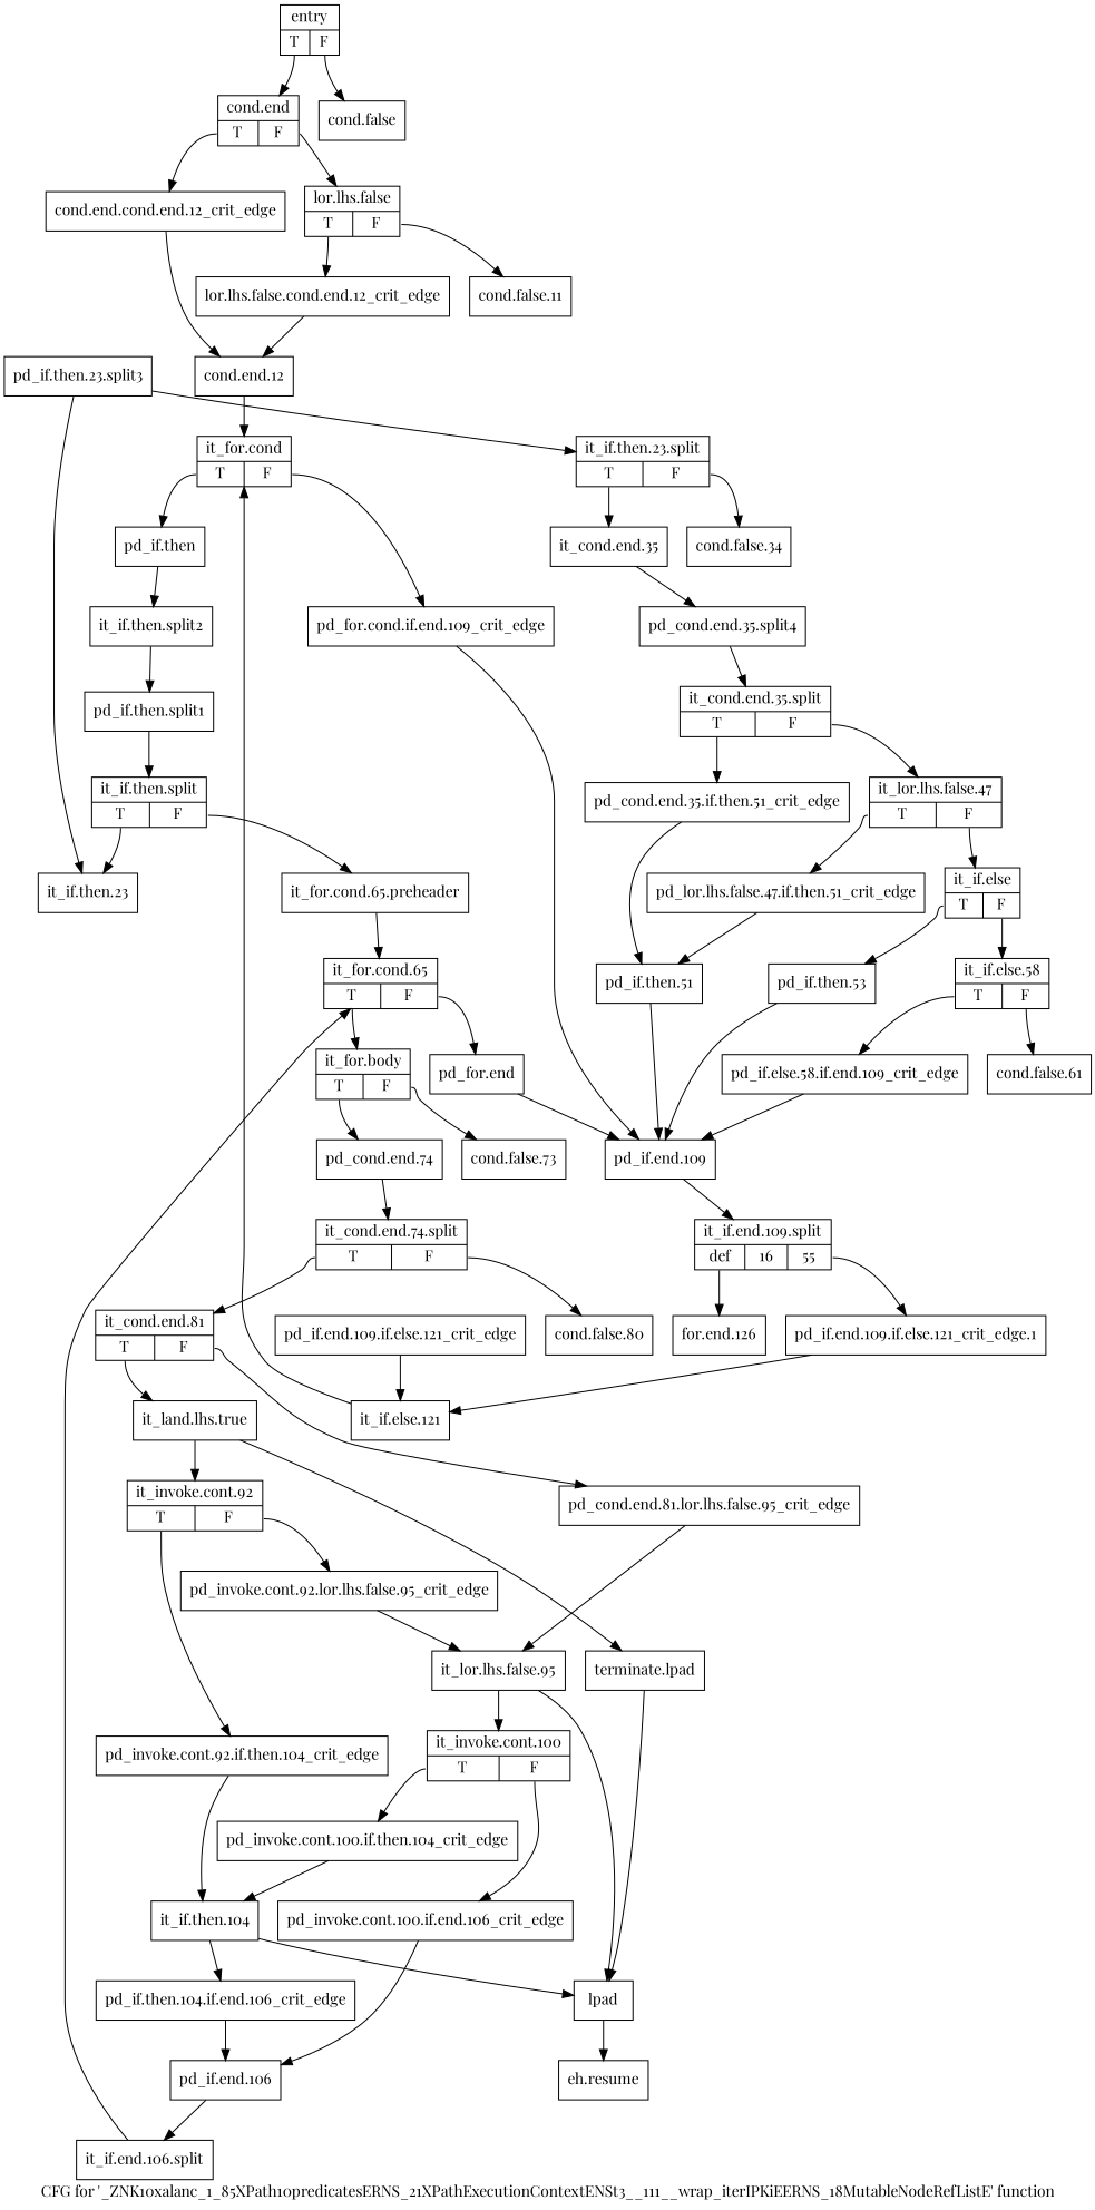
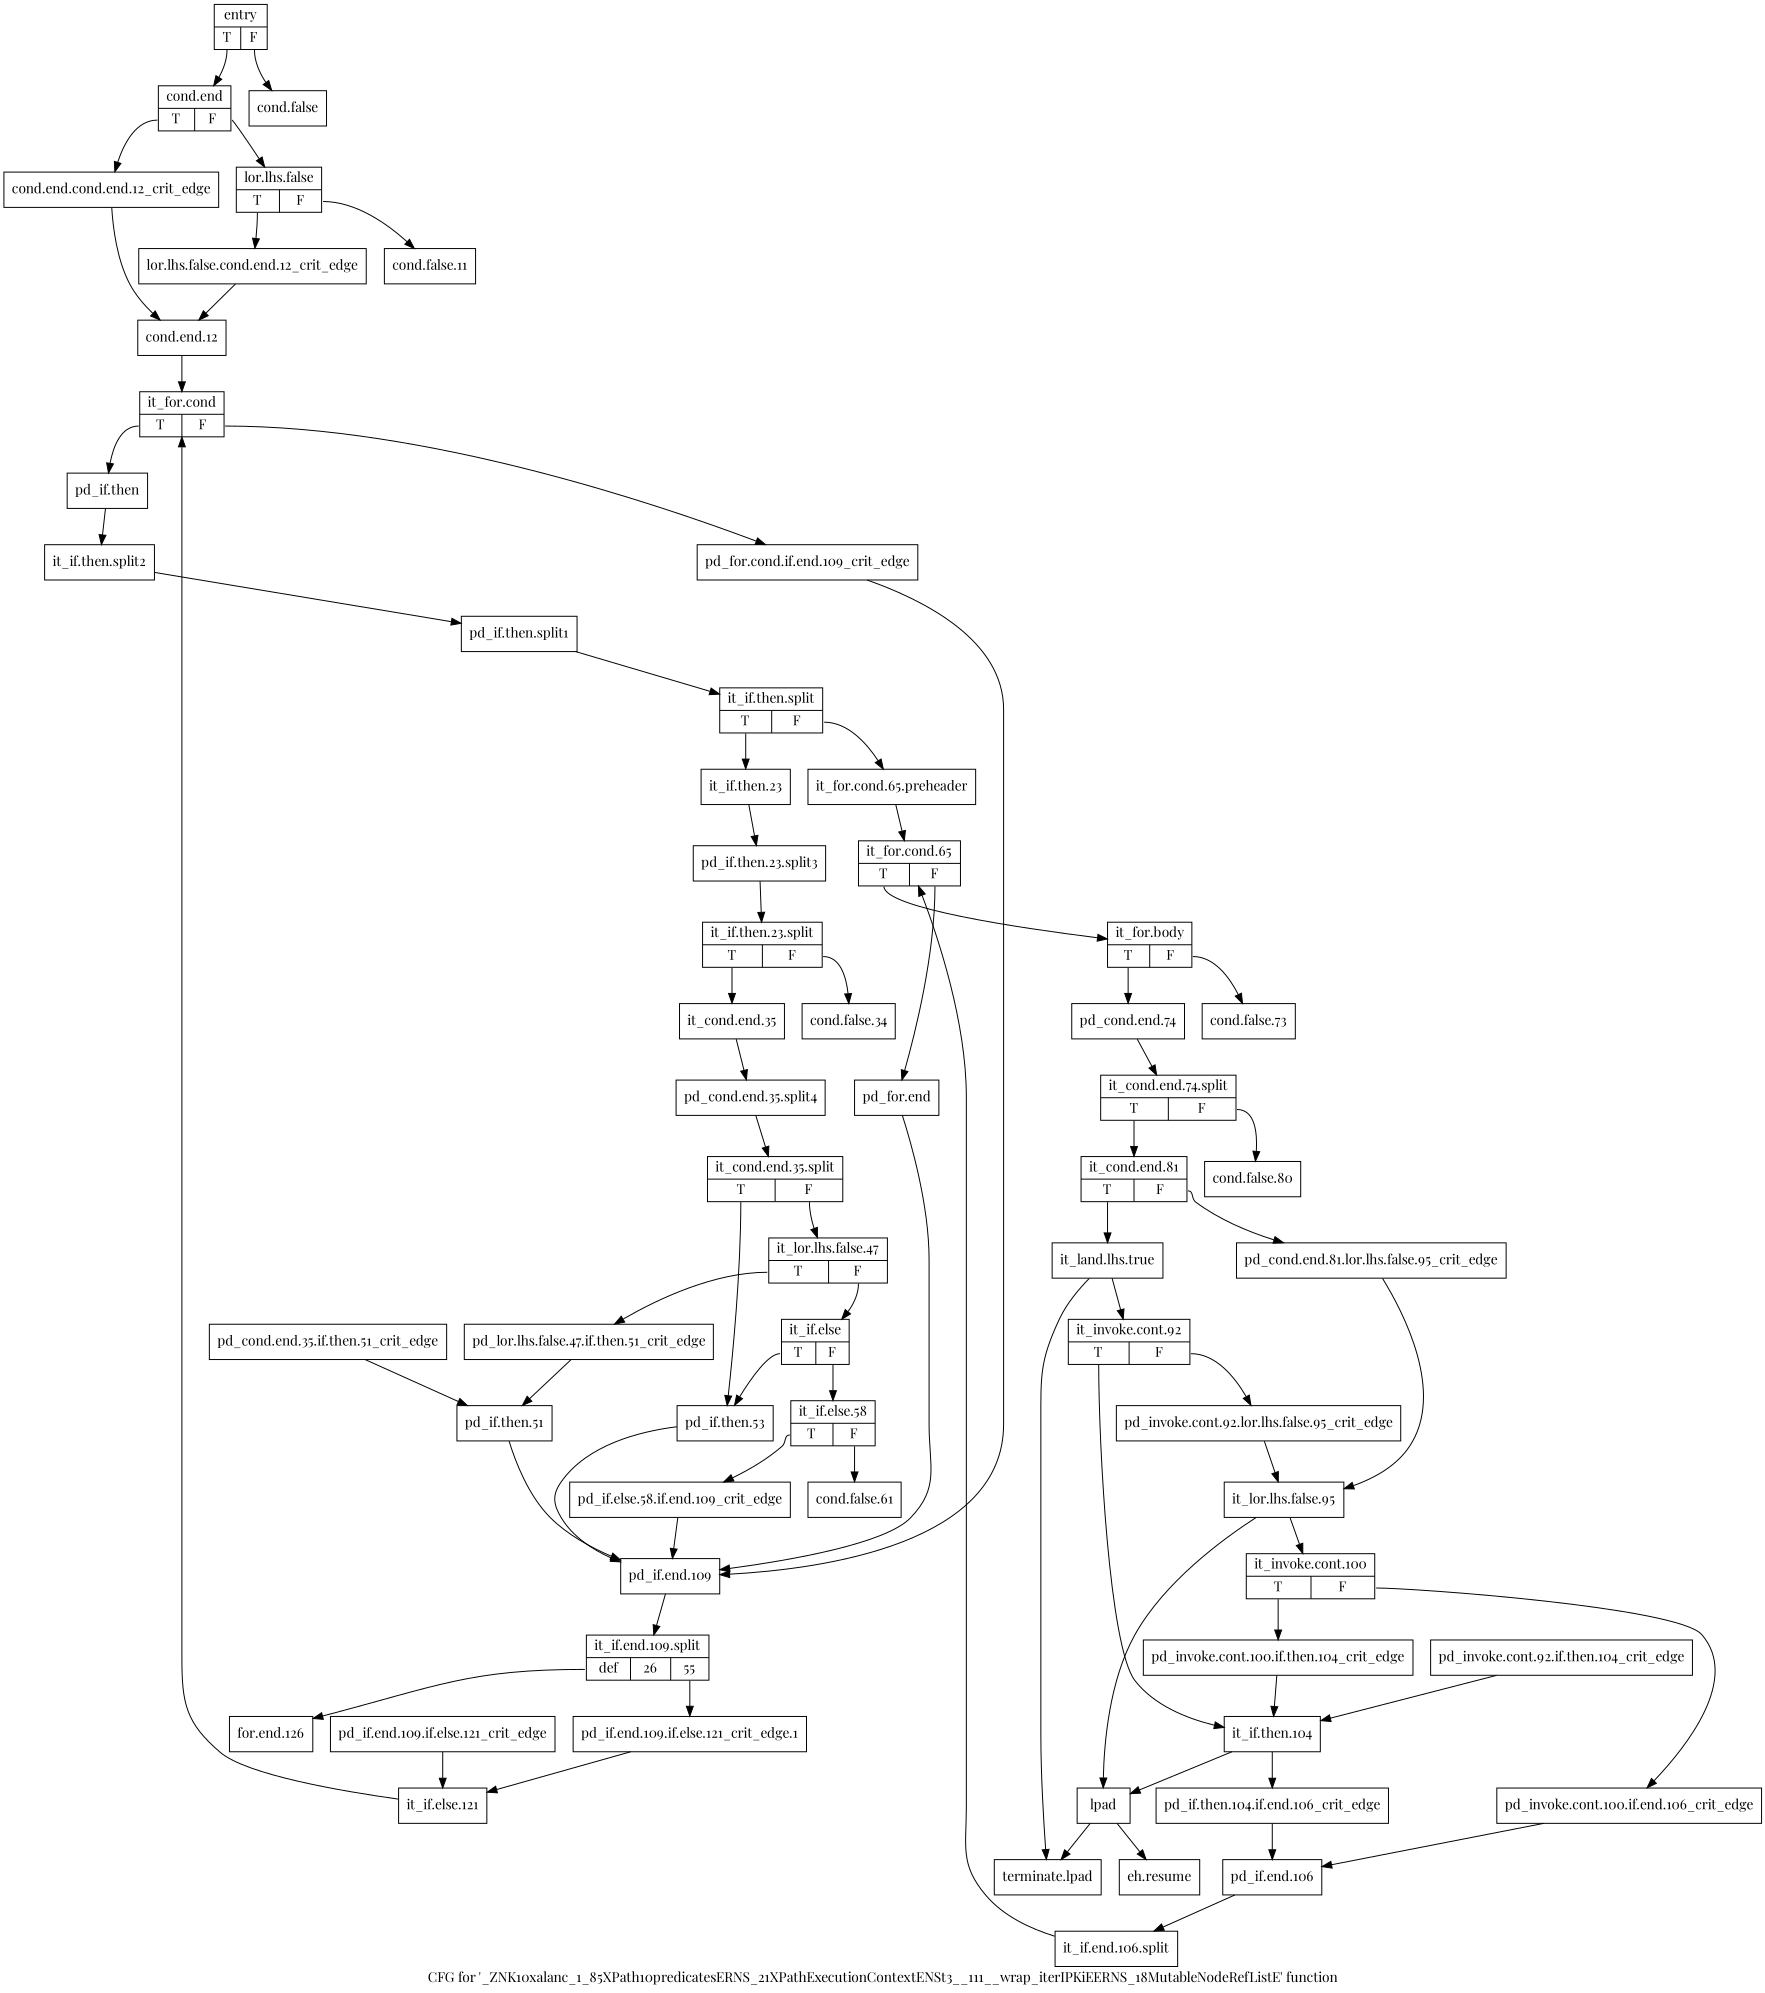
  digraph {
    fontname="Playfair Display"
    label="CFG for '_ZNK10xalanc_1_85XPath10predicatesERNS_21XPathExecutionContextENSt3__111__wrap_iterIPKiEERNS_18MutableNodeRefListE' function"
    node [fontname="Playfair Display" shape=record]
    edge [fontname="Playfair Display"]
    n1 [label="{entry|{<s0>T|<s1>F}}"]
    n2 [label="{cond.end|{<s0>T|<s1>F}}"]
    n3 [label="{cond.false}"]
    n4 [label="{cond.end.cond.end.12_crit_edge}"]
    n5 [label="{lor.lhs.false|{<s0>T|<s1>F}}"]
    n6 [label="{cond.end.12}"]
    n7 [label="{lor.lhs.false.cond.end.12_crit_edge}"]
    n8 [label="{cond.false.11}"]
    n9 [label="{it_for.cond|{<s0>T|<s1>F}}"]
    n10 [label="{pd_if.then}"]
    n11 [label="{pd_for.cond.if.end.109_crit_edge}"]
    n12 [label="{it_if.then.split2}"]
    n13 [label="{pd_if.end.109}"]
    n14 [label="{pd_if.then.split1}"]
-   n15 [label="{it_if.end.109.split|{<s0>def|<s1>16|<s2>55}}"]
+   n15 [label="{it_if.end.109.split|{<s0>def|<s1>26|<s2>55}}"]
    n16 [label="{for.end.126}"]
    n17 [label="{pd_if.end.109.if.else.121_crit_edge.1}"]
    n18 [label="{it_if.then.split|{<s0>T|<s1>F}}"]
    n19 [label="{it_if.then.23}"]
    n20 [label="{it_for.cond.65.preheader}"]
    n21 [label="{pd_if.then.23.split3}"]
    n22 [label="{it_for.cond.65|{<s0>T|<s1>F}}"]
    n23 [label="{it_if.then.23.split|{<s0>T|<s1>F}}"]
    n24 [label="{it_for.body|{<s0>T|<s1>F}}"]
    n25 [label="{pd_for.end}"]
    n26 [label="{pd_cond.end.74}"]
    n27 [label="{cond.false.73}"]
    n28 [label="{it_cond.end.35}"]
    n29 [label="{cond.false.34}"]
    n30 [label="{pd_cond.end.35.split4}"]
    n31 [label="{it_cond.end.35.split|{<s0>T|<s1>F}}"]
    n32 [label="{pd_cond.end.35.if.then.51_crit_edge}"]
    n33 [label="{it_lor.lhs.false.47|{<s0>T|<s1>F}}"]
    n34 [label="{pd_if.then.51}"]
    n35 [label="{pd_lor.lhs.false.47.if.then.51_crit_edge}"]
    n36 [label="{it_if.else|{<s0>T|<s1>F}}"]
    n37 [label="{pd_if.then.53}"]
    n38 [label="{it_if.else.58|{<s0>T|<s1>F}}"]
    n39 [label="{pd_if.else.58.if.end.109_crit_edge}"]
    n40 [label="{cond.false.61}"]
    n41 [label="{it_cond.end.74.split|{<s0>T|<s1>F}}"]
    n42 [label="{it_cond.end.81|{<s0>T|<s1>F}}"]
    n43 [label="{cond.false.80}"]
    n44 [label="{it_land.lhs.true}"]
    n45 [label="{pd_cond.end.81.lor.lhs.false.95_crit_edge}"]
    n46 [label="{terminate.lpad}"]
    n47 [label="{it_invoke.cont.92|{<s0>T|<s1>F}}"]
    n48 [label="{it_lor.lhs.false.95}"]
    n49 [label="{lpad}"]
    n50 [label="{eh.resume}"]
    n51 [label="{pd_invoke.cont.92.if.then.104_crit_edge}"]
    n52 [label="{pd_invoke.cont.92.lor.lhs.false.95_crit_edge}"]
    n53 [label="{it_invoke.cont.100|{<s0>T|<s1>F}}"]
    n54 [label="{pd_invoke.cont.100.if.then.104_crit_edge}"]
    n55 [label="{pd_invoke.cont.100.if.end.106_crit_edge}"]
    n56 [label="{it_if.then.104}"]
    n57 [label="{pd_if.then.104.if.end.106_crit_edge}"]
    n58 [label="{pd_if.end.106}"]
    n59 [label="{it_if.end.106.split}"]
    n60 [label="{pd_if.end.109.if.else.121_crit_edge}"]
    n61 [label="{it_if.else.121}"]
    n1 -> n2 [tailport=s0]
    n1 -> n3 [tailport=s1]
    n2 -> n4 [tailport=s0]
    n2 -> n5 [tailport=s1]
    n4 -> n6
    n5 -> n7 [tailport=s0]
    n5 -> n8 [tailport=s1]
    n6 -> n9
    n7 -> n6
    n9 -> n10 [tailport=s0]
    n9 -> n11 [tailport=s1]
    n10 -> n12
    n11 -> n13
    n12 -> n14
    n13 -> n15
    n14 -> n18
    n15 -> n16 [tailport=s0]
    n15 -> n17 [tailport=s2]
    n17 -> n61
    n18 -> n19 [tailport=s0]
    n18 -> n20 [tailport=s1]
-   n21 -> n19
+   n19 -> n21
    n20 -> n22
    n21 -> n23
    n22 -> n24 [tailport=s0]
    n22 -> n25 [tailport=s1]
    n23 -> n28 [tailport=s0]
    n23 -> n29 [tailport=s1]
    n24 -> n26 [tailport=s0]
    n24 -> n27 [tailport=s1]
    n25 -> n13
    n26 -> n41
    n28 -> n30
    n30 -> n31
-   n31 -> n32 [tailport=s0]
+   n31 -> n37 [tailport=s0]
    n31 -> n33 [tailport=s1]
    n32 -> n34
    n33 -> n35 [tailport=s0]
    n33 -> n36 [tailport=s1]
    n34 -> n13
    n35 -> n34
    n36 -> n37 [tailport=s0]
    n36 -> n38 [tailport=s1]
    n37 -> n13
    n38 -> n39 [tailport=s0]
    n38 -> n40 [tailport=s1]
    n39 -> n13
    n41 -> n42 [tailport=s0]
    n41 -> n43 [tailport=s1]
    n42 -> n44 [tailport=s0]
    n42 -> n45 [tailport=s1]
    n44 -> n46
    n44 -> n47
    n45 -> n48
-   n47 -> n51 [tailport=s0]
+   n47 -> n56 [tailport=s0]
    n47 -> n52 [tailport=s1]
    n48 -> n49
    n48 -> n53
-   n46 -> n49
+   n49 -> n46
    n49 -> n50
    n51 -> n56
    n52 -> n48
    n53 -> n54 [tailport=s0]
    n53 -> n55 [tailport=s1]
    n54 -> n56
    n55 -> n58
    n56 -> n49
    n56 -> n57
    n57 -> n58
    n58 -> n59
    n59 -> n22
    n60 -> n61
    n61 -> n9
  }
